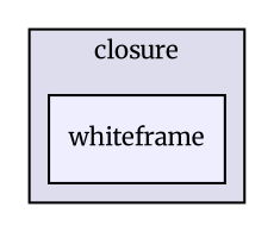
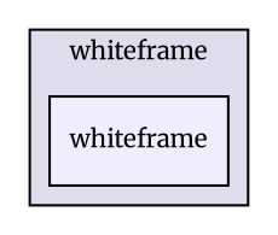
  digraph {
    compound=true
    fontname=Merriweather
    n1 [fillcolor="#eeeeff" fontname=Merriweather fontsize=10 label=whiteframe pencolor=black shape=box style=filled]
    subgraph cluster_1 {
      bgcolor="#ddddee"
      fontsize=10
-     label=closure
+     label=whiteframe
      pencolor=black
      n1
    }
  }
